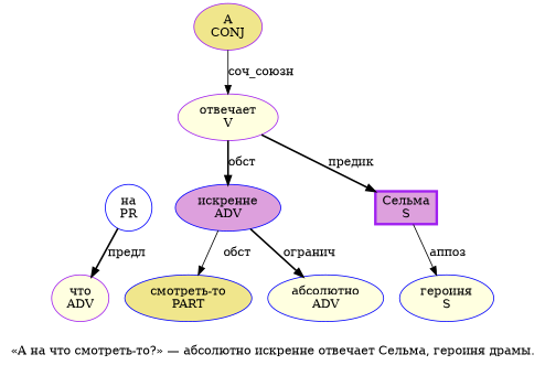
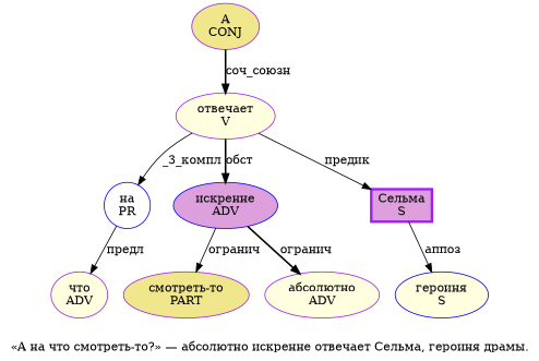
  digraph {
    label="«А на что смотреть-то?» — абсолютно искренне отвечает Сельма, героиня драмы."
    node [color=blue fillcolor=lightyellow penwidth=1 shape=ellipse style=filled]
    edge [style=bold]
    n1 [color=purple fillcolor=khaki label="А\nCONJ"]
    n2 [color=purple label="отвечает\nV"]
    n3 [fillcolor=white label="на\nPR"]
    n4 [fillcolor=plum label="искренне\nADV"]
    n5 [color=purple fillcolor=plum label="Сельма\nS" penwidth=3 shape=box]
    n6 [color=purple label="что\nADV"]
-   n7 [fillcolor=khaki label="смотреть-то\nPART"]
-   n8 [label="абсолютно\nADV"]
+   n7 [color=purple fillcolor=khaki label="смотреть-то\nPART"]
+   n8 [color=purple label="абсолютно\nADV"]
    n9 [label="героиня\nS"]
-   n1 -> n2 [label="соч_союзн" style=solid]
+   n1 -> n2 [label="соч_союзн"]
+   n2 -> n3 [label="_3_компл" style=solid]
    n2 -> n4 [label="обст"]
-   n2 -> n5 [label="предик"]
-   n3 -> n6 [label="предл"]
-   n4 -> n7 [label="обст" style=solid]
+   n2 -> n5 [label="предик" style=solid]
+   n3 -> n6 [label="предл" style=solid]
+   n4 -> n7 [label="огранич" style=solid]
    n4 -> n8 [label="огранич"]
    n5 -> n9 [label="аппоз" style=solid]
  }
